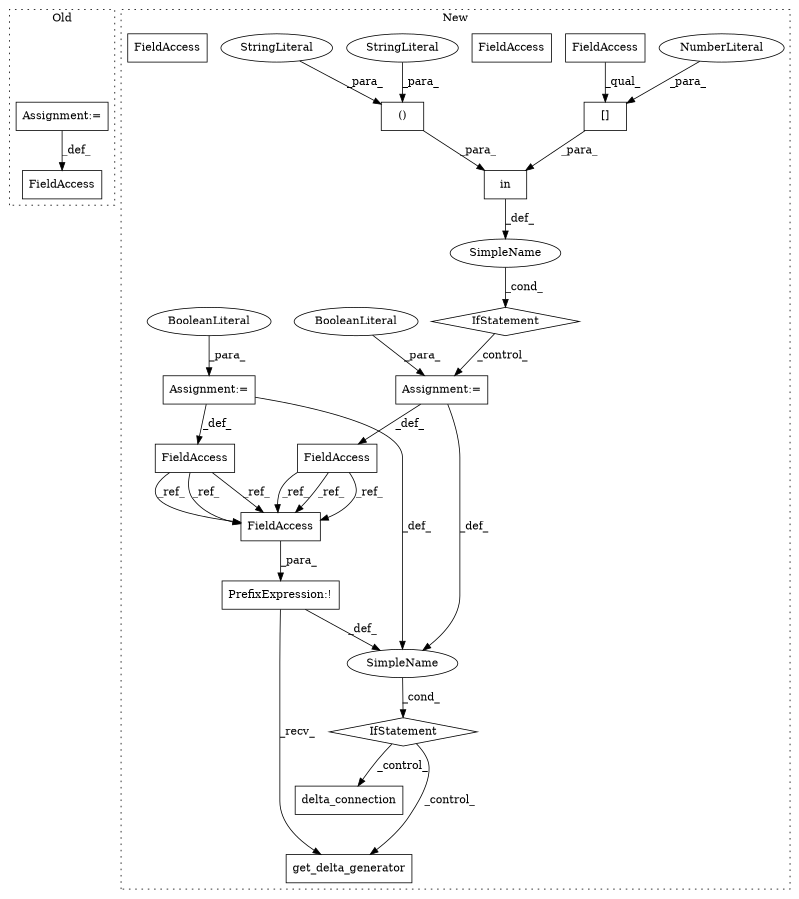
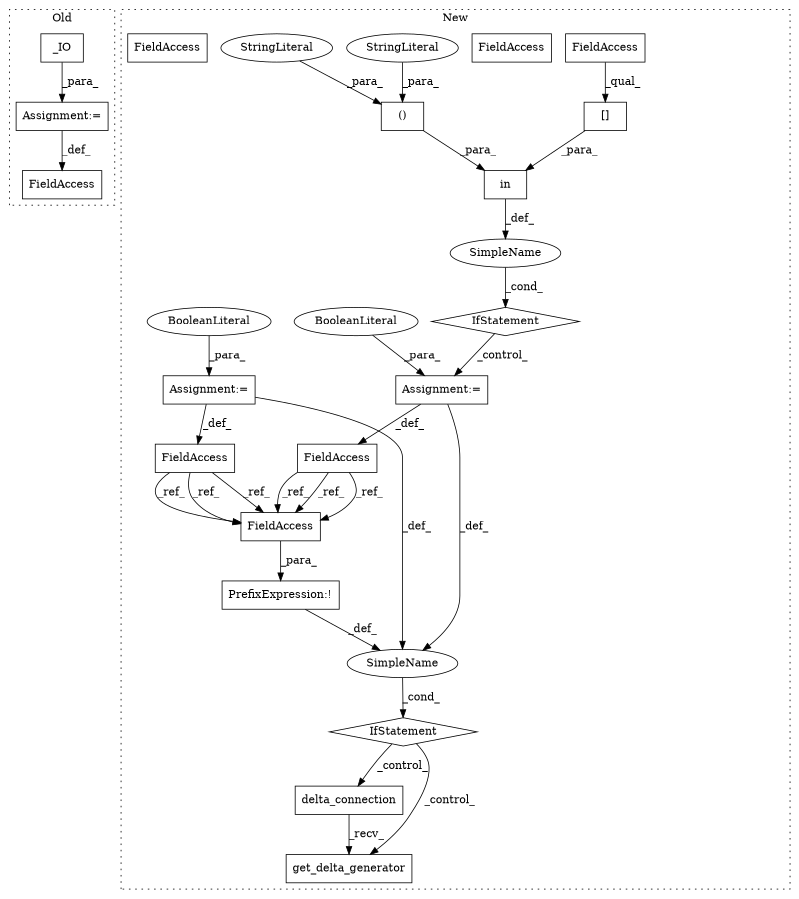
  digraph {
    node [a=22 l=1 s=6358 shape=box]
+   n1 [a=32 l=5 label=_IO s=7885]
    n2 [l=2 label=FieldAccess s=7882]
    n3 [a=7 label="Assignment:=" s=7884]
    n4 [a=25 l="8,3" label=IfStatement s="6258,6307" shape=diamond]
    n5 [a=106 l=21 label="()" s=6286]
    n6 [a=105 l=41 label=in s=6266]
    n7 [a=2 l="9,1" label="[]" s="6266,6276"]
-   n8 [a=34 label=NumberLiteral s=6275 shape=ellipse]
    n9 [l=8 label=FieldAccess s=6266]
    n10 [a=42 label=SimpleName shape=ellipse l="" s=""]
    n11 [a=7 label="Assignment:=" s=6336]
    n12 [a=38 label="PrefixExpression:!" s=6357]
    n13 [l=18 label=FieldAccess s=6318]
    n14 [l=18 label=FieldAccess]
    n15 [l=18 label=FieldAccess s=6228]
    n16 [a=32 l=21 label=get_delta_generator s=6414]
    n17 [a=42 label=SimpleName shape=ellipse l="" s=""]
    n18 [a=32 l=16 label=delta_connection s=6397]
    n19 [a=9 l=4 label=BooleanLiteral s=6337 shape=ellipse]
    n20 [a=25 l="4,2" label=IfStatement s="6353,6376" shape=diamond]
    n21 [a=45 l=4 label=StringLiteral s=6303 shape=ellipse]
    n22 [a=45 l=4 label=StringLiteral s=6286 shape=ellipse]
    n23 [a=7 label="Assignment:=" s=6246]
    n24 [a=9 l=5 label=BooleanLiteral s=6247 shape=ellipse]
    n25 [l=18 label=FieldAccess]
    n26 [l=18 label=FieldAccess]
    subgraph cluster_1 {
      label=Old
      style=dotted
+     n1
      n2
      n3
    }
    subgraph cluster_2 {
      label=New
      style=dotted
      n4
      n5
      n6
      n7
-     n8
      n9
      n10
      n11
      n12
      n13
      n14
      n15
      n16
      n17
      n18
      n19
      n20
      n21
      n22
      n23
      n24
      n25
      n26
    }
+   n1 -> n3 [label=_para_]
    n3 -> n2 [label=_def_]
    n4 -> n11 [label=_control_]
    n5 -> n6 [label=_para_]
    n6 -> n10 [label=_def_]
    n7 -> n6 [label=_para_]
-   n8 -> n7 [label=_para_]
    n9 -> n7 [label=_qual_]
    n10 -> n4 [label=_cond_]
    n11 -> n13 [label=_def_]
    n11 -> n17 [label=_def_]
    n12 -> n17 [label=_def_]
    n13 -> n26 [label=_ref_]
    n13 -> n26 [label=_ref_]
    n13 -> n26 [label=_ref_]
    n15 -> n26 [label=_ref_]
    n15 -> n26 [label=_ref_]
    n15 -> n26 [label=_ref_]
    n17 -> n20 [label=_cond_]
-   n12 -> n16 [label=_recv_]
+   n18 -> n16 [label=_recv_]
    n19 -> n11 [label=_para_]
    n20 -> n16 [label=_control_]
    n20 -> n18 [label=_control_]
    n21 -> n5 [label=_para_]
    n22 -> n5 [label=_para_]
    n23 -> n15 [label=_def_]
    n23 -> n17 [label=_def_]
    n24 -> n23 [label=_para_]
    n26 -> n12 [label=_para_]
  }
